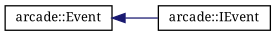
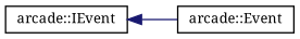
  digraph {
    rankdir=LR
    fontname="Noto Serif"
    node [color=black fillcolor=white fontname="Noto Serif" fontsize=10 shape=record style=filled]
    n1 [height=0.2 label="arcade::IEvent" width=0.4]
    n2 [height=0.2 label="arcade::Event" width=0.4]
-   n2 -> n1 [color=midnightblue dir=back fontname="Noto Serif" fontsize=10 labelfontname=Helvetica labelfontsize=10 style=solid]
+   n1 -> n2 [color=midnightblue dir=back fontname="Noto Serif" fontsize=10 labelfontname=Helvetica labelfontsize=10 style=solid]
  }
